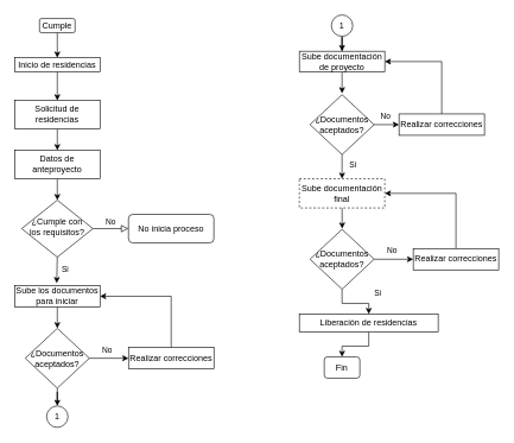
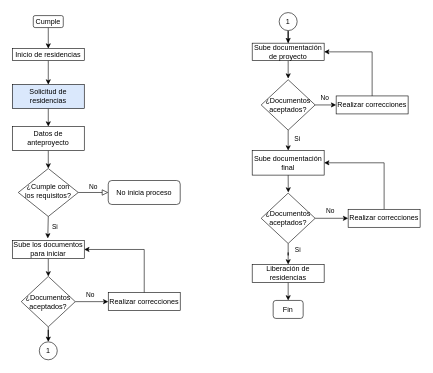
  <mxCell id="0" />
  <mxCell id="1" parent="0" />
  <mxCell id="2" value="No" style="edgeStyle=orthogonalEdgeStyle;rounded=0;html=1;jettySize=auto;orthogonalLoop=1;fontSize=11;endArrow=block;endFill=0;endSize=8;strokeWidth=1;shadow=0;labelBackgroundColor=none;" parent="1" source="3" target="4" edge="1"><mxGeometry y="10" relative="1" as="geometry"><mxPoint as="offset" /></mxGeometry></mxCell>
  <mxCell id="3" value="¿Cumple con los requisitos?" style="rhombus;whiteSpace=wrap;html=1;shadow=0;fontFamily=Helvetica;fontSize=12;align=center;strokeWidth=1;spacing=6;spacingTop=-4;" parent="1" vertex="1"><mxGeometry x="30" y="280" width="100" height="80" as="geometry" /></mxCell>
  <mxCell id="4" value="No inicia proceso" style="rounded=1;whiteSpace=wrap;html=1;fontSize=12;glass=0;strokeWidth=1;shadow=0;" parent="1" vertex="1"><mxGeometry x="180" y="300" width="120" height="40" as="geometry" /></mxCell>
  <mxCell id="5" style="edgeStyle=orthogonalEdgeStyle;rounded=0;orthogonalLoop=1;jettySize=auto;html=1;exitX=0.5;exitY=1;exitDx=0;exitDy=0;entryX=0.5;entryY=0;entryDx=0;entryDy=0;" edge="1" parent="1" source="6" target="8"><mxGeometry relative="1" as="geometry" /></mxCell>
- <mxCell id="6" value="Solicitud de residencias" style="rounded=0;whiteSpace=wrap;html=1;" vertex="1" parent="1"><mxGeometry x="20" y="140" width="120" height="40" as="geometry" /></mxCell>
+ <mxCell id="6" value="Solicitud de residencias" style="rounded=0;whiteSpace=wrap;html=1;fillColor=#dae8fc;" vertex="1" parent="1"><mxGeometry x="20" y="140" width="120" height="40" as="geometry" /></mxCell>
  <mxCell id="7" style="edgeStyle=orthogonalEdgeStyle;rounded=0;orthogonalLoop=1;jettySize=auto;html=1;exitX=0.5;exitY=1;exitDx=0;exitDy=0;entryX=0.5;entryY=0;entryDx=0;entryDy=0;" edge="1" parent="1" source="8" target="3"><mxGeometry relative="1" as="geometry" /></mxCell>
  <mxCell id="8" value="Datos de anteproyecto" style="rounded=0;whiteSpace=wrap;html=1;" vertex="1" parent="1"><mxGeometry x="20" y="210" width="120" height="40" as="geometry" /></mxCell>
  <mxCell id="9" style="edgeStyle=orthogonalEdgeStyle;rounded=0;orthogonalLoop=1;jettySize=auto;html=1;exitX=0.5;exitY=1;exitDx=0;exitDy=0;entryX=0.5;entryY=0;entryDx=0;entryDy=0;" edge="1" parent="1" source="10" target="13"><mxGeometry relative="1" as="geometry" /></mxCell>
  <mxCell id="10" value="Sube los documentos para iniciar" style="rounded=0;whiteSpace=wrap;html=1;" vertex="1" parent="1"><mxGeometry x="20" y="400" width="120" height="30" as="geometry" /></mxCell>
  <mxCell id="11" value="No" style="edgeStyle=orthogonalEdgeStyle;rounded=0;orthogonalLoop=1;jettySize=auto;html=1;exitX=1;exitY=0.5;exitDx=0;exitDy=0;entryX=0;entryY=0.5;entryDx=0;entryDy=0;" edge="1" parent="1" source="13" target="17"><mxGeometry x="-0.091" y="12" relative="1" as="geometry"><mxPoint as="offset" /></mxGeometry></mxCell>
  <mxCell id="12" value="" style="edgeStyle=orthogonalEdgeStyle;rounded=0;orthogonalLoop=1;jettySize=auto;html=1;" edge="1" parent="1" source="13" target="18"><mxGeometry relative="1" as="geometry" /></mxCell>
  <mxCell id="13" value="¿Documentos aceptados?" style="rhombus;whiteSpace=wrap;html=1;" vertex="1" parent="1"><mxGeometry x="35" y="460" width="90" height="84" as="geometry" /></mxCell>
  <mxCell id="14" style="edgeStyle=orthogonalEdgeStyle;rounded=0;orthogonalLoop=1;jettySize=auto;html=1;exitX=0.5;exitY=1;exitDx=0;exitDy=0;entryX=0.493;entryY=-0.113;entryDx=0;entryDy=0;entryPerimeter=0;" edge="1" parent="1" source="3" target="10"><mxGeometry relative="1" as="geometry" /></mxCell>
  <mxCell id="15" value="&lt;div&gt;Si&lt;/div&gt;" style="edgeLabel;html=1;align=center;verticalAlign=middle;resizable=0;points=[];" vertex="1" connectable="0" parent="14"><mxGeometry x="-0.027" y="-1" relative="1" as="geometry"><mxPoint x="12" as="offset" /></mxGeometry></mxCell>
  <mxCell id="16" style="edgeStyle=orthogonalEdgeStyle;rounded=0;orthogonalLoop=1;jettySize=auto;html=1;exitX=0.5;exitY=0;exitDx=0;exitDy=0;entryX=1;entryY=0.5;entryDx=0;entryDy=0;" edge="1" parent="1" source="17" target="10"><mxGeometry relative="1" as="geometry" /></mxCell>
  <mxCell id="17" value="Realizar correcciones" style="rounded=0;whiteSpace=wrap;html=1;" vertex="1" parent="1"><mxGeometry x="180" y="487" width="120" height="30" as="geometry" /></mxCell>
  <mxCell id="18" value="1" style="ellipse;whiteSpace=wrap;html=1;" vertex="1" parent="1"><mxGeometry x="65" y="569" width="30" height="30" as="geometry" /></mxCell>
  <mxCell id="19" value="" style="edgeStyle=orthogonalEdgeStyle;rounded=0;orthogonalLoop=1;jettySize=auto;html=1;" edge="1" parent="1" source="20" target="22"><mxGeometry relative="1" as="geometry" /></mxCell>
  <mxCell id="20" value="1" style="ellipse;whiteSpace=wrap;html=1;" vertex="1" parent="1"><mxGeometry x="465" y="20" width="30" height="30" as="geometry" /></mxCell>
  <mxCell id="21" style="edgeStyle=orthogonalEdgeStyle;rounded=0;orthogonalLoop=1;jettySize=auto;html=1;exitX=0.5;exitY=1;exitDx=0;exitDy=0;" edge="1" parent="1" source="22"><mxGeometry relative="1" as="geometry"><mxPoint x="480" y="130" as="targetPoint" /></mxGeometry></mxCell>
  <mxCell id="22" value="Sube documentación de proyecto" style="whiteSpace=wrap;html=1;" vertex="1" parent="1"><mxGeometry x="420" y="71" width="120" height="29" as="geometry" /></mxCell>
  <mxCell id="23" value="No" style="edgeStyle=orthogonalEdgeStyle;rounded=0;orthogonalLoop=1;jettySize=auto;html=1;exitX=1;exitY=0.5;exitDx=0;exitDy=0;entryX=0;entryY=0.5;entryDx=0;entryDy=0;" edge="1" parent="1" source="25" target="27"><mxGeometry x="-0.091" y="12" relative="1" as="geometry"><mxPoint as="offset" /><mxPoint x="580" y="174" as="targetPoint" /></mxGeometry></mxCell>
  <mxCell id="24" value="&lt;div&gt;Si&lt;/div&gt;" style="edgeStyle=orthogonalEdgeStyle;rounded=0;orthogonalLoop=1;jettySize=auto;html=1;exitX=0.5;exitY=1;exitDx=0;exitDy=0;entryX=0.5;entryY=0;entryDx=0;entryDy=0;" edge="1" parent="1" source="25" target="29"><mxGeometry x="-0.176" y="15" relative="1" as="geometry"><mxPoint as="offset" /></mxGeometry></mxCell>
  <mxCell id="25" value="¿Documentos aceptados?" style="rhombus;whiteSpace=wrap;html=1;" vertex="1" parent="1"><mxGeometry x="435" y="132" width="90" height="84" as="geometry" /></mxCell>
  <mxCell id="26" style="edgeStyle=orthogonalEdgeStyle;rounded=0;orthogonalLoop=1;jettySize=auto;html=1;exitX=0.5;exitY=0;exitDx=0;exitDy=0;entryX=1;entryY=0.5;entryDx=0;entryDy=0;" edge="1" parent="1" source="27" target="22"><mxGeometry relative="1" as="geometry" /></mxCell>
  <mxCell id="27" value="Realizar correcciones" style="rounded=0;whiteSpace=wrap;html=1;" vertex="1" parent="1"><mxGeometry x="560" y="159" width="120" height="30" as="geometry" /></mxCell>
  <mxCell id="28" style="edgeStyle=orthogonalEdgeStyle;rounded=0;orthogonalLoop=1;jettySize=auto;html=1;exitX=0.5;exitY=1;exitDx=0;exitDy=0;" edge="1" parent="1" source="29"><mxGeometry relative="1" as="geometry"><mxPoint x="480.19" y="320" as="targetPoint" /></mxGeometry></mxCell>
- <mxCell id="29" value="Sube documentación final" style="rounded=0;whiteSpace=wrap;html=1;dashed=1;" vertex="1" parent="1"><mxGeometry x="420" y="250" width="120" height="41" as="geometry" /></mxCell>
+ <mxCell id="29" value="Sube documentación final" style="rounded=0;whiteSpace=wrap;html=1;" vertex="1" parent="1"><mxGeometry x="420" y="250" width="120" height="41" as="geometry" /></mxCell>
  <mxCell id="30" value="No" style="edgeStyle=orthogonalEdgeStyle;rounded=0;orthogonalLoop=1;jettySize=auto;html=1;exitX=1;exitY=0.5;exitDx=0;exitDy=0;entryX=0;entryY=0.5;entryDx=0;entryDy=0;" edge="1" parent="1" source="33" target="35"><mxGeometry x="-0.091" y="12" relative="1" as="geometry"><mxPoint as="offset" /></mxGeometry></mxCell>
  <mxCell id="31" value="" style="edgeStyle=orthogonalEdgeStyle;rounded=0;orthogonalLoop=1;jettySize=auto;html=1;entryX=0.5;entryY=0;entryDx=0;entryDy=0;" edge="1" parent="1" source="33" target="37"><mxGeometry relative="1" as="geometry"><mxPoint x="480" y="430" as="targetPoint" /></mxGeometry></mxCell>
  <mxCell id="32" value="Si" style="edgeLabel;html=1;align=center;verticalAlign=middle;resizable=0;points=[];" vertex="1" connectable="0" parent="31"><mxGeometry x="0.525" y="1" relative="1" as="geometry"><mxPoint x="14" y="-14" as="offset" /></mxGeometry></mxCell>
  <mxCell id="33" value="¿Documentos aceptados?" style="rhombus;whiteSpace=wrap;html=1;" vertex="1" parent="1"><mxGeometry x="435" y="321" width="90" height="84" as="geometry" /></mxCell>
  <mxCell id="34" style="edgeStyle=orthogonalEdgeStyle;rounded=0;orthogonalLoop=1;jettySize=auto;html=1;exitX=0.5;exitY=0;exitDx=0;exitDy=0;entryX=1;entryY=0.5;entryDx=0;entryDy=0;" edge="1" parent="1" source="35" target="29"><mxGeometry relative="1" as="geometry" /></mxCell>
  <mxCell id="35" value="Realizar correcciones" style="rounded=0;whiteSpace=wrap;html=1;" vertex="1" parent="1"><mxGeometry x="580" y="348" width="120" height="30" as="geometry" /></mxCell>
  <mxCell id="36" style="edgeStyle=orthogonalEdgeStyle;rounded=0;orthogonalLoop=1;jettySize=auto;html=1;exitX=0.5;exitY=1;exitDx=0;exitDy=0;entryX=0.5;entryY=0;entryDx=0;entryDy=0;" edge="1" parent="1" source="37" target="38"><mxGeometry relative="1" as="geometry" /></mxCell>
- <mxCell id="37" value="Liberación de residencias" style="rounded=0;whiteSpace=wrap;html=1;" vertex="1" parent="1"><mxGeometry x="420" y="440" width="195" height="25" as="geometry" /></mxCell>
+ <mxCell id="37" value="Liberación de residencias" style="rounded=0;whiteSpace=wrap;html=1;" vertex="1" parent="1"><mxGeometry x="420" y="440" width="120" height="30" as="geometry" /></mxCell>
  <mxCell id="38" value="Fin" style="rounded=1;whiteSpace=wrap;html=1;" vertex="1" parent="1"><mxGeometry x="455" y="500" width="50" height="30" as="geometry" /></mxCell>
  <mxCell id="39" style="edgeStyle=orthogonalEdgeStyle;rounded=0;orthogonalLoop=1;jettySize=auto;html=1;exitX=0.5;exitY=1;exitDx=0;exitDy=0;entryX=0.5;entryY=0;entryDx=0;entryDy=0;" edge="1" parent="1" source="40" target="42"><mxGeometry relative="1" as="geometry" /></mxCell>
  <mxCell id="40" value="Cumple" style="rounded=1;whiteSpace=wrap;html=1;" vertex="1" parent="1"><mxGeometry x="55" y="25" width="50" height="20" as="geometry" /></mxCell>
  <mxCell id="41" style="edgeStyle=orthogonalEdgeStyle;rounded=0;orthogonalLoop=1;jettySize=auto;html=1;exitX=0.5;exitY=1;exitDx=0;exitDy=0;entryX=0.5;entryY=0;entryDx=0;entryDy=0;" edge="1" parent="1" source="42" target="6"><mxGeometry relative="1" as="geometry" /></mxCell>
  <mxCell id="42" value="Inicio de residencias" style="rounded=0;whiteSpace=wrap;html=1;" vertex="1" parent="1"><mxGeometry x="20" y="80" width="120" height="20" as="geometry" /></mxCell>
